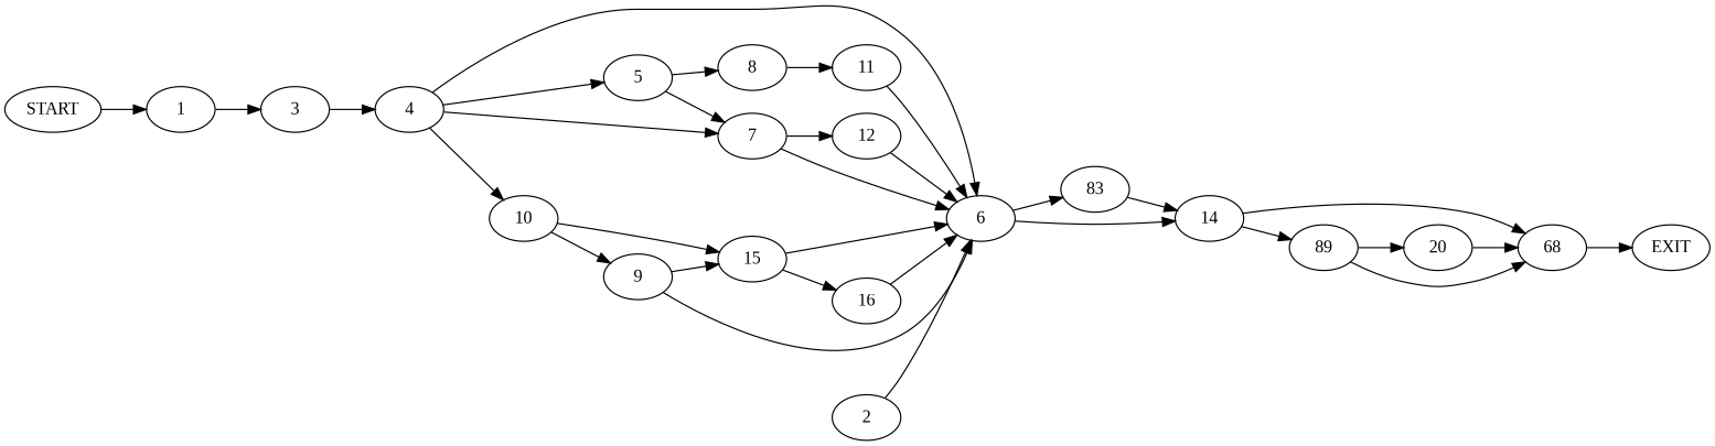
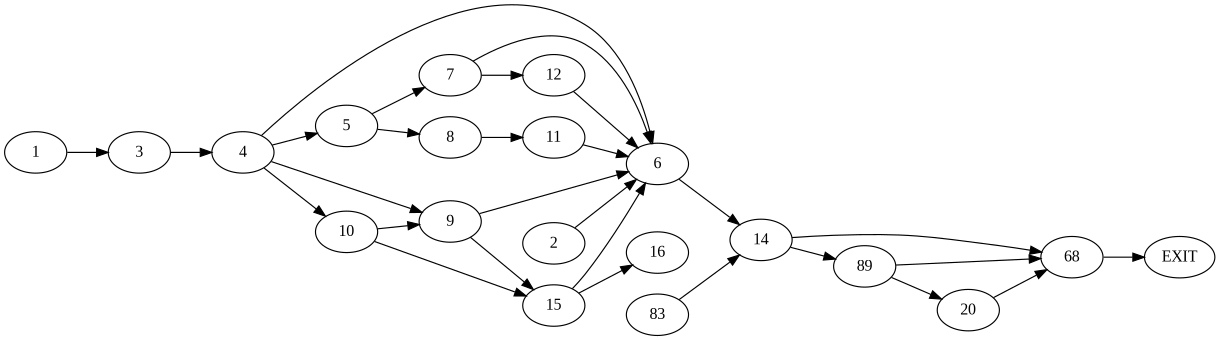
  digraph {
    fontname="Liberation Serif"
    rankdir=LR
    node [fontname="Liberation Serif"]
    edge [fontname="Liberation Serif"]
-   n1 [label=START]
    1
    3
    n4 [label=EXIT]
    2
    6
    4
    n8 [label=83]
    14
    5
    9
    10
    7
    8
    15
    12
    11
    n18 [label=68]
    n19 [label=89]
    16
    20
-   n1 -> 1
    1 -> 3
    3 -> 4
    2 -> 6
-   6 -> n8
    6 -> 14
    4 -> 6
    4 -> 5
-   4 -> 7
+   4 -> 9
    4 -> 10
    n8 -> 14
    14 -> n18
    14 -> n19
    5 -> 7
    5 -> 8
    9 -> 6
    9 -> 15
    10 -> 9
    10 -> 15
    7 -> 6
    7 -> 12
    8 -> 11
    15 -> 6
    15 -> 16
    12 -> 6
    11 -> 6
    n18 -> n4
    n19 -> n18
    n19 -> 20
-   16 -> 6
    20 -> n18
  }
